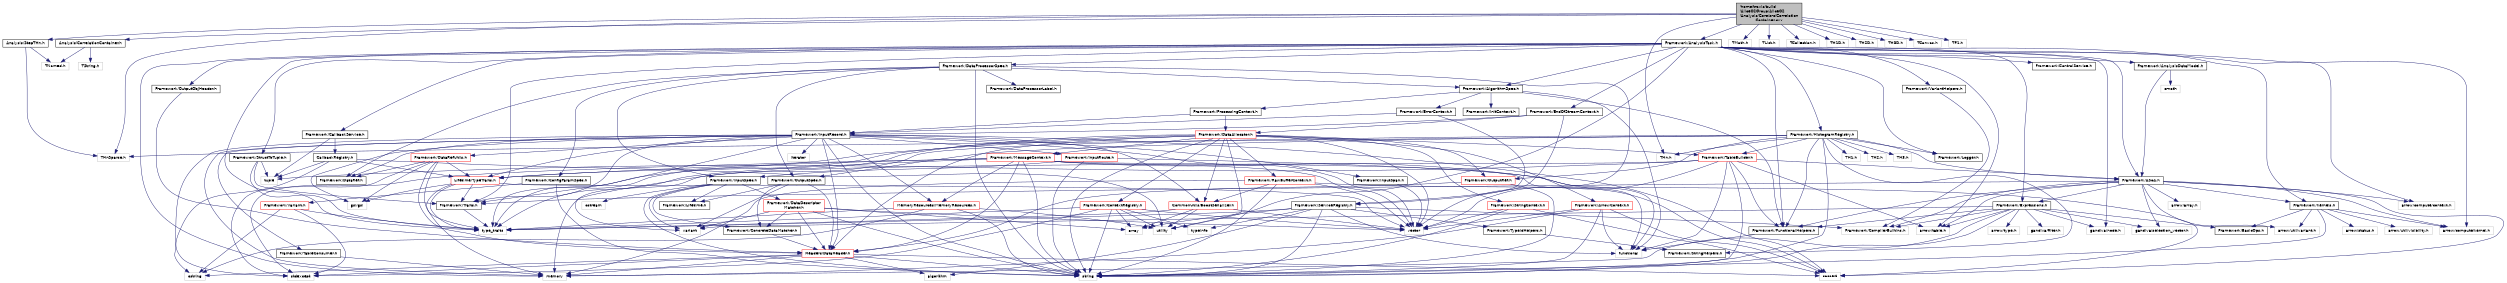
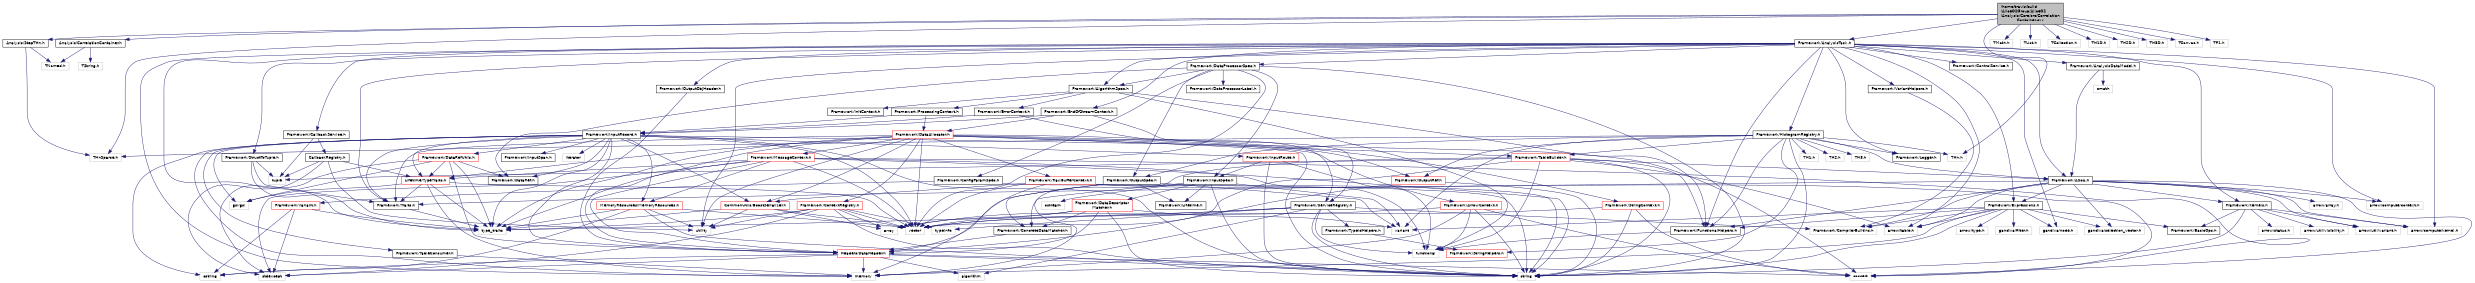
  digraph {
    node [color=grey75 fontname=Helvetica fontsize=10 shape=record]
    edge [color=midnightblue fontname=Helvetica fontsize=10 labelfontname=Helvetica labelfontsize=10 style=solid]
    n1 [color=black fillcolor=grey75 fontcolor=black height=0.2 label="/home/travis/build\l/AliceO2Group/AliceO2\l/Analysis/Core/src/Correlation\lContainer.cxx" style=filled width=0.4]
    n2 [color=black height=0.2 label="Analysis/CorrelationContainer.h" width=0.4]
    n3 [color=black height=0.2 label="Analysis/StepTHn.h" width=0.4]
    n4 [height=0.2 label="THnSparse.h" width=0.4]
    n5 [height=0.2 label="TMath.h" width=0.4]
    n6 [height=0.2 label="TList.h" width=0.4]
    n7 [height=0.2 label="TCollection.h" width=0.4]
    n8 [height=0.2 label="TH1D.h" width=0.4]
    n9 [height=0.2 label="TH2D.h" width=0.4]
    n10 [height=0.2 label="TH3D.h" width=0.4]
    n11 [height=0.2 label="TCanvas.h" width=0.4]
    n12 [height=0.2 label="TF1.h" width=0.4]
    n13 [height=0.2 label="THn.h" width=0.4]
    n14 [color=black height=0.2 label="Framework/AnalysisTask.h" width=0.4]
    n15 [height=0.2 label="TNamed.h" width=0.4]
    n16 [height=0.2 label="TString.h" width=0.4]
    n17 [color=black height=0.2 label="Framework/ASoA.h" width=0.4]
    n18 [color=black height=0.2 label="Framework/FunctionalHelpers.h" width=0.4]
    n19 [color=black height=0.2 label="Framework/Traits.h" width=0.4]
    n20 [height=0.2 label=type_traits width=0.4]
    n21 [color=black height=0.2 label="Framework/Expressions.h" width=0.4]
    n22 [height=0.2 label="arrow/table.h" width=0.4]
    n23 [height=0.2 label="gandiva/node.h" width=0.4]
    n24 [height=0.2 label=memory width=0.4]
    n25 [color=black height=0.2 label="Framework/Kernels.h" width=0.4]
    n26 [height=0.2 label="arrow/compute/kernel.h" width=0.4]
    n27 [height=0.2 label="arrow/compute/context.h" width=0.4]
    n28 [color=black height=0.2 label="Framework/AlgorithmSpec.h" width=0.4]
    n29 [height=0.2 label=utility width=0.4]
    n30 [color=black height=0.2 label="Framework/AnalysisDataModel.h" width=0.4]
    n31 [color=black height=0.2 label="Framework/CallbackService.h" width=0.4]
    n32 [color=black height=0.2 label="Framework/ControlService.h" width=0.4]
    n33 [color=black height=0.2 label="Framework/DataProcessorSpec.h" width=0.4]
    n34 [color=black height=0.2 label="Framework/EndOfStreamContext.h" width=0.4]
    n35 [color=black height=0.2 label="Framework/Logger.h" width=0.4]
    n36 [color=black height=0.2 label="Framework/HistogramRegistry.h" width=0.4]
    n37 [color=black height=0.2 label="Framework/StructToTuple.h" width=0.4]
    n38 [color=black height=0.2 label="Framework/VariantHelpers.h" width=0.4]
    n39 [color=black height=0.2 label="Framework/OutputObjHeader.h" width=0.4]
    n40 [height=0.2 label="Framework/CompilerBuiltins.h" width=0.4]
    n41 [height=0.2 label="gandiva/selection_vector.h" width=0.4]
    n42 [height=0.2 label="arrow/util/variant.h" width=0.4]
    n43 [height=0.2 label="arrow/array.h" width=0.4]
    n44 [height=0.2 label=cassert width=0.4]
    n45 [height=0.2 label=functional width=0.4]
    n46 [color=black height=0.2 label="Framework/BasicOps.h" width=0.4]
    n47 [height=0.2 label="arrow/type.h" width=0.4]
    n48 [height=0.2 label="gandiva/filter.h" width=0.4]
    n49 [height=0.2 label=variant width=0.4]
    n50 [height=0.2 label=string width=0.4]
    n51 [height=0.2 label="arrow/status.h" width=0.4]
    n52 [height=0.2 label="arrow/util/visibility.h" width=0.4]
    n53 [color=black height=0.2 label="Framework/ProcessingContext.h" width=0.4]
    n54 [color=black height=0.2 label="Framework/ErrorContext.h" width=0.4]
    n55 [color=black height=0.2 label="Framework/InitContext.h" width=0.4]
    n56 [height=0.2 label=cmath width=0.4]
    n57 [height=0.2 label=tuple width=0.4]
    n58 [color=black height=0.2 label="CallbackRegistry.h" width=0.4]
    n59 [color=black height=0.2 label="Framework/DataRef.h" width=0.4]
    n60 [height=0.2 label=vector width=0.4]
    n61 [color=black height=0.2 label="Framework/InputSpec.h" width=0.4]
    n62 [color=black height=0.2 label="Framework/ConfigParamSpec.h" width=0.4]
    n63 [color=black height=0.2 label="Framework/DataProcessorLabel.h" width=0.4]
    n64 [color=black height=0.2 label="Framework/OutputSpec.h" width=0.4]
    n65 [color=black height=0.2 label="Framework/InputRecord.h" width=0.4]
    n66 [color=red height=0.2 label="Framework/DataAllocator.h" width=0.4]
    n67 [color=black height=0.2 label="Framework/ServiceRegistry.h" width=0.4]
    n68 [color=red height=0.2 label="Framework/OutputRef.h" width=0.4]
    n69 [color=red height=0.2 label="Framework/TableBuilder.h" width=0.4]
-   n70 [color=black height=0.2 label="Framework/StringHelpers.h" width=0.4]
+   n70 [color=red height=0.2 label="Framework/StringHelpers.h" width=0.4]
    n71 [height=0.2 label="TH1.h" width=0.4]
    n72 [height=0.2 label="TH2.h" width=0.4]
    n73 [height=0.2 label="TH3.h" width=0.4]
    n74 [color=red height=0.2 label="Headers/DataHeader.h" width=0.4]
    n75 [color=red height=0.2 label="Framework/DataRefUtils.h" width=0.4]
    n76 [color=red height=0.2 label="Lifetime/TypeTraits.h" width=0.4]
    n77 [height=0.2 label="gsl/gsl" width=0.4]
    n78 [height=0.2 label=cstring width=0.4]
    n79 [color=red height=0.2 label="Framework/InputRoute.h" width=0.4]
    n80 [color=black height=0.2 label="Framework/InputSpan.h" width=0.4]
    n81 [color=black height=0.2 label="Framework/TableConsumer.h" width=0.4]
    n82 [color=red height=0.2 label="MemoryResources/MemoryResources.h" width=0.4]
    n83 [color=red height=0.2 label="CommonUtils/BoostSerializer.h" width=0.4]
    n84 [height=0.2 label=iterator width=0.4]
    n85 [color=red height=0.2 label="Framework/ContextRegistry.h" width=0.4]
    n86 [color=red height=0.2 label="Framework/MessageContext.h" width=0.4]
    n87 [color=red height=0.2 label="Framework/StringContext.h" width=0.4]
    n88 [color=red height=0.2 label="Framework/ArrowContext.h" width=0.4]
    n89 [color=red height=0.2 label="Framework/RawBufferContext.h" width=0.4]
    n90 [height=0.2 label=stdexcept width=0.4]
    n91 [height=0.2 label=algorithm width=0.4]
    n92 [height=0.2 label=array width=0.4]
    n93 [color=black height=0.2 label="Framework/Lifetime.h" width=0.4]
    n94 [color=black height=0.2 label="Framework/ConcreteDataMatcher.h" width=0.4]
    n95 [color=red height=0.2 label="Framework/DataDescriptor\lMatcher.h" width=0.4]
    n96 [height=0.2 label=ostream width=0.4]
    n97 [height=0.2 label=typeinfo width=0.4]
    n98 [color=black height=0.2 label="Framework/TypeIdHelpers.h" width=0.4]
    n99 [color=red height=0.2 label="Framework/Variant.h" width=0.4]
    n1 -> n2
    n1 -> n3
    n1 -> n4
    n1 -> n5
    n1 -> n6
    n1 -> n7
    n1 -> n8
    n1 -> n9
    n1 -> n10
    n1 -> n11
    n1 -> n12
    n1 -> n13
    n1 -> n14
    n2 -> n15
    n2 -> n16
    n3 -> n4
    n3 -> n15
    n14 -> n17
    n14 -> n18
    n14 -> n19
    n14 -> n20
    n14 -> n21
    n14 -> n22
    n14 -> n23
    n14 -> n24
    n14 -> n25
    n14 -> n26
    n14 -> n27
    n14 -> n28
    n14 -> n29
    n14 -> n30
    n14 -> n31
    n14 -> n32
    n14 -> n33
    n14 -> n34
    n14 -> n35
    n14 -> n36
    n14 -> n37
    n14 -> n38
    n14 -> n39
    n17 -> n18
    n17 -> n19
    n17 -> n21
    n17 -> n22
    n17 -> n25
    n17 -> n26
    n17 -> n27
    n17 -> n40
    n17 -> n41
    n17 -> n42
    n17 -> n43
    n17 -> n44
    n18 -> n45
    n19 -> n20
    n21 -> n18
    n21 -> n22
    n21 -> n23
    n21 -> n24
    n21 -> n40
    n21 -> n41
    n21 -> n46
    n21 -> n47
    n21 -> n48
    n21 -> n49
    n21 -> n50
    n25 -> n26
    n25 -> n42
    n25 -> n46
    n25 -> n50
    n25 -> n51
    n25 -> n52
    n28 -> n18
    n28 -> n45
    n28 -> n53
    n28 -> n54
    n28 -> n55
    n30 -> n17
    n30 -> n56
    n31 -> n57
    n31 -> n58
    n33 -> n28
    n33 -> n50
    n33 -> n59
    n33 -> n60
    n33 -> n61
    n33 -> n62
    n33 -> n63
    n33 -> n64
    n34 -> n65
    n34 -> n66
    n34 -> n67
    n36 -> n4
    n36 -> n13
    n36 -> n17
    n36 -> n18
    n36 -> n35
    n36 -> n49
    n36 -> n50
    n36 -> n64
    n36 -> n68
    n36 -> n69
    n36 -> n70
    n36 -> n71
    n36 -> n72
    n36 -> n73
    n37 -> n19
    n37 -> n20
    n37 -> n57
    n38 -> n40
    n39 -> n74
    n53 -> n65
    n53 -> n66
    n54 -> n65
    n54 -> n67
    n58 -> n29
    n58 -> n57
    n58 -> n76
    n58 -> n90
    n61 -> n49
    n61 -> n50
    n61 -> n93
    n61 -> n94
    n61 -> n95
    n61 -> n96
    n62 -> n50
    n62 -> n99
    n64 -> n49
    n64 -> n74
    n64 -> n93
    n64 -> n94
    n65 -> n19
    n65 -> n20
    n65 -> n24
    n65 -> n44
    n65 -> n50
    n65 -> n59
    n65 -> n60
    n65 -> n74
    n65 -> n75
    n65 -> n76
    n65 -> n77
    n65 -> n78
    n65 -> n79
    n65 -> n80
    n65 -> n81
    n65 -> n82
    n65 -> n83
    n65 -> n84
    n66 -> n19
    n66 -> n20
    n66 -> n29
    n66 -> n50
    n66 -> n60
    n66 -> n68
    n66 -> n69
    n66 -> n74
    n66 -> n76
    n66 -> n83
    n66 -> n85
    n66 -> n86
    n66 -> n87
    n66 -> n88
    n66 -> n89
    n67 -> n20
    n67 -> n40
    n67 -> n45
    n67 -> n50
    n67 -> n91
    n67 -> n92
    n67 -> n97
    n67 -> n98
    n68 -> n50
    n68 -> n74
    n69 -> n17
    n69 -> n18
    n69 -> n22
    n69 -> n24
    n69 -> n45
    n69 -> n50
    n69 -> n57
    n69 -> n60
    n74 -> n24
    n74 -> n44
    n74 -> n50
    n74 -> n78
    n74 -> n90
    n74 -> n91
    n75 -> n20
    n75 -> n59
    n75 -> n74
    n75 -> n76
    n75 -> n77
    n75 -> n90
    n76 -> n19
    n76 -> n20
    n76 -> n24
    n76 -> n60
    n76 -> n77
    n79 -> n45
    n79 -> n50
    n79 -> n61
    n81 -> n24
    n82 -> n20
    n82 -> n29
    n82 -> n50
-   n80 -> n60
+   n82 -> n60
    n82 -> n78
    n83 -> n20
    n83 -> n29
    n83 -> n60
    n83 -> n92
    n85 -> n20
    n85 -> n29
    n85 -> n50
    n85 -> n60
    n85 -> n90
    n85 -> n92
    n85 -> n97
    n86 -> n20
    n86 -> n44
    n86 -> n45
    n86 -> n50
    n86 -> n60
    n86 -> n74
    n86 -> n76
    n86 -> n82
    n86 -> n90
    n87 -> n44
    n87 -> n50
    n87 -> n60
    n88 -> n24
    n88 -> n44
    n88 -> n45
    n88 -> n50
    n88 -> n60
    n89 -> n24
    n89 -> n44
    n89 -> n50
    n89 -> n60
    n89 -> n83
    n94 -> n74
    n95 -> n49
    n95 -> n50
    n95 -> n60
    n95 -> n74
    n95 -> n92
    n95 -> n94
    n98 -> n70
    n99 -> n20
    n99 -> n78
    n99 -> n90
  }
